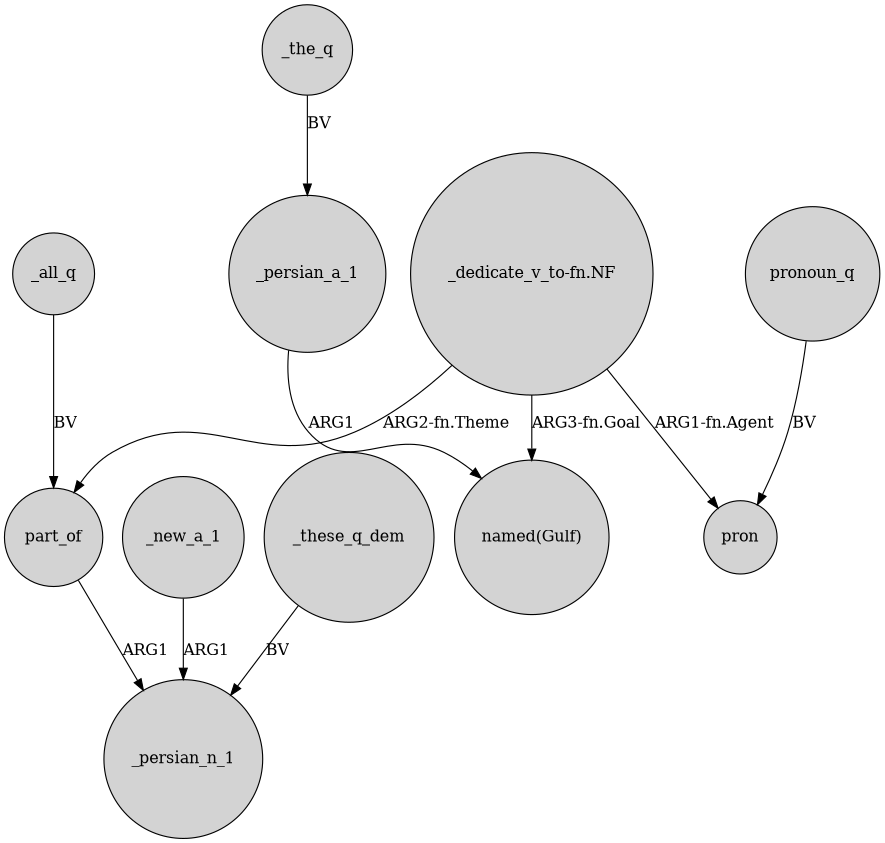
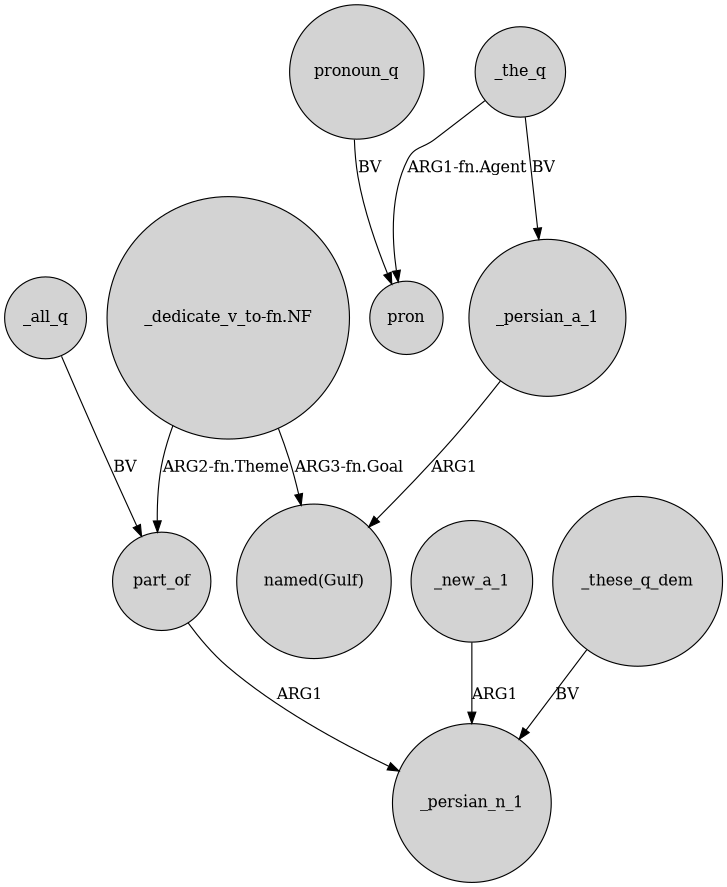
  digraph {
    node [shape=circle style=filled]
    n1 [label=_persian_n_1]
    part_of
    "_dedicate_v_to-fn.NF"
    pron
    "named(Gulf)"
    _persian_a_1
    _all_q
    _the_q
    _new_a_1
    _these_q_dem
    pronoun_q
    part_of -> n1 [label=ARG1]
    "_dedicate_v_to-fn.NF" -> part_of [label="ARG2-fn.Theme"]
-   "_dedicate_v_to-fn.NF" -> pron [label="ARG1-fn.Agent"]
+   _the_q -> pron [label="ARG1-fn.Agent"]
    "_dedicate_v_to-fn.NF" -> "named(Gulf)" [label="ARG3-fn.Goal"]
    _persian_a_1 -> "named(Gulf)" [label=ARG1]
    _all_q -> part_of [label=BV]
    _the_q -> _persian_a_1 [label=BV]
    _new_a_1 -> n1 [label=ARG1]
    _these_q_dem -> n1 [label=BV]
    pronoun_q -> pron [label=BV]
  }
